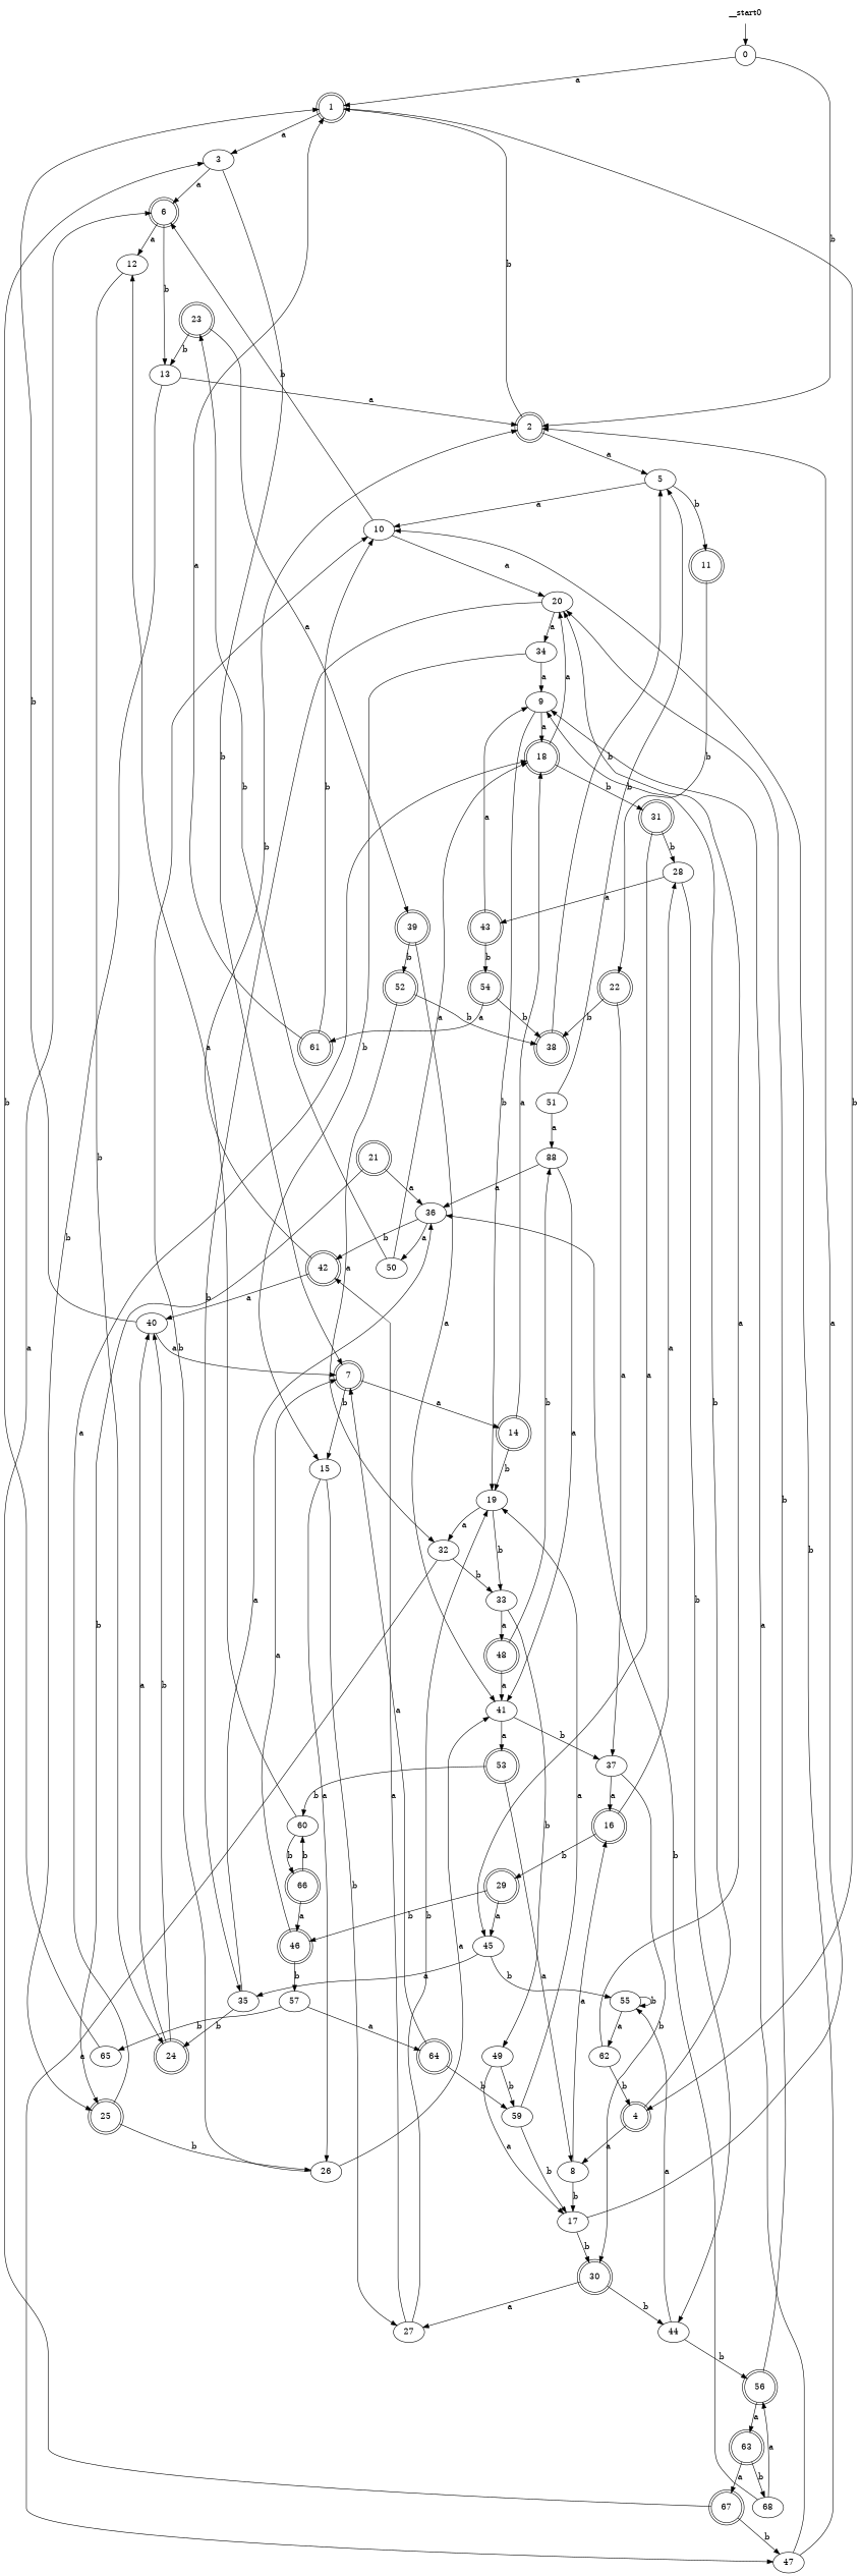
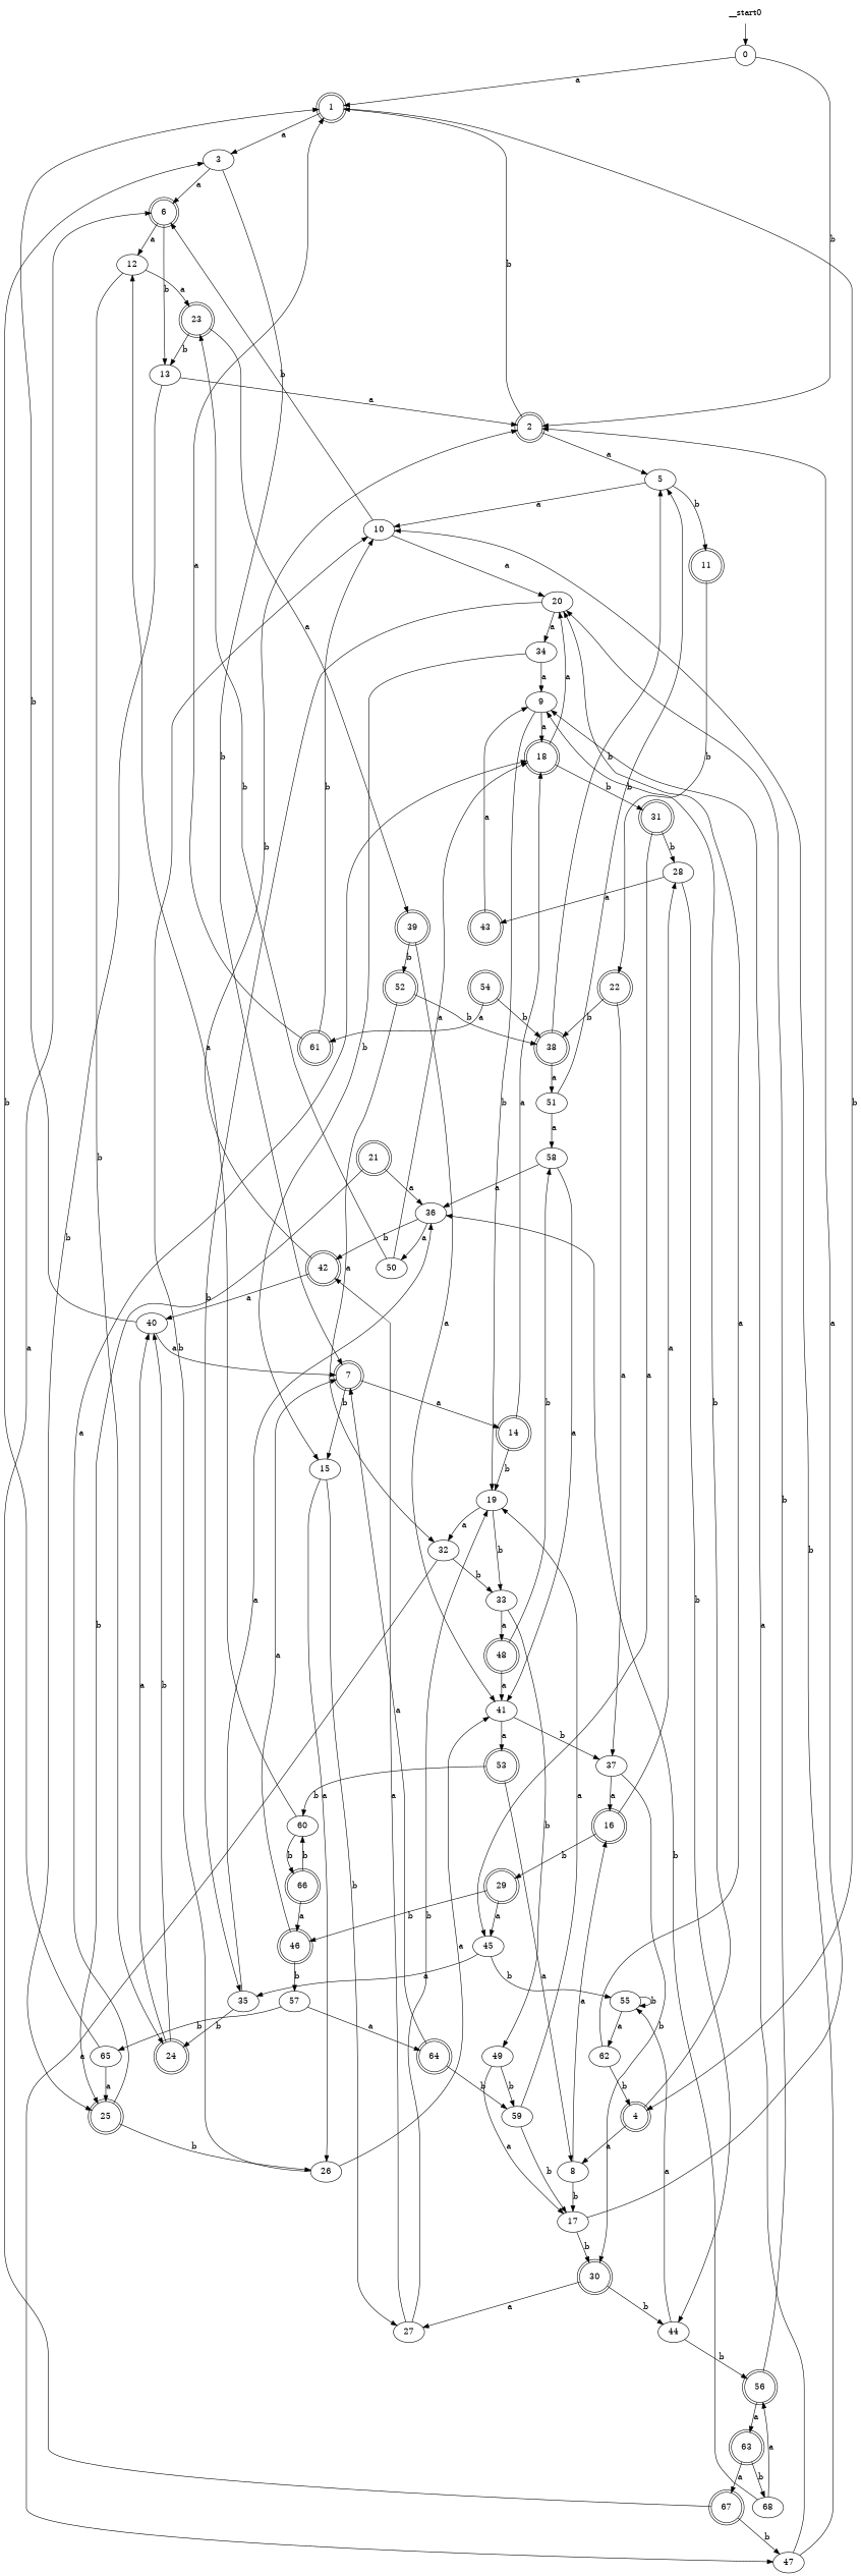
  digraph {
    __start0 [shape=none]
    0 [shape=circle]
    1 [shape=doublecircle]
    2 [shape=doublecircle]
    3
    4 [shape=doublecircle]
    5
    6 [shape=doublecircle]
    7 [shape=doublecircle]
    8
    9
    10
    11 [shape=doublecircle]
    12
    13
    14 [shape=doublecircle]
    15
    16 [shape=doublecircle]
    17
    18 [shape=doublecircle]
    19
    20
    22 [shape=doublecircle]
    23 [shape=doublecircle]
    24 [shape=doublecircle]
    25 [shape=doublecircle]
    26
    27
    28
    29 [shape=doublecircle]
    30 [shape=doublecircle]
    31 [shape=doublecircle]
    32
    33
    34
    35
    21 [shape=doublecircle]
    36
    37
    38 [shape=doublecircle]
    39 [shape=doublecircle]
    40
    41
    42 [shape=doublecircle]
    43 [shape=doublecircle]
    44
    45
    46 [shape=doublecircle]
    47
    48 [shape=doublecircle]
    49
    50
    51
    52 [shape=doublecircle]
    53 [shape=doublecircle]
    54 [shape=doublecircle]
    55
    56 [shape=doublecircle]
    57
-   58 [label=88]
+   58
    59
    60
    61 [shape=doublecircle]
    62
    63 [shape=doublecircle]
    64 [shape=doublecircle]
    65
    66 [shape=doublecircle]
    67 [shape=doublecircle]
    68
    __start0 -> 0
    0 -> 1 [label=a]
    0 -> 2 [label=b]
    1 -> 3 [label=a]
    1 -> 4 [label=b]
    2 -> 1 [label=b]
    2 -> 5 [label=a]
    3 -> 6 [label=a]
    3 -> 7 [label=b]
    4 -> 8 [label=a]
    4 -> 9 [label=b]
    5 -> 10 [label=a]
    5 -> 11 [label=b]
    6 -> 12 [label=a]
    6 -> 13 [label=b]
    7 -> 14 [label=a]
    7 -> 15 [label=b]
    8 -> 16 [label=a]
    8 -> 17 [label=b]
    9 -> 18 [label=a]
    9 -> 19 [label=b]
    10 -> 6 [label=b]
    10 -> 20 [label=a]
    11 -> 22 [label=b]
+   12 -> 23 [label=a]
    12 -> 24 [label=b]
    13 -> 2 [label=a]
    13 -> 25 [label=b]
    14 -> 18 [label=a]
    14 -> 19 [label=b]
    15 -> 26 [label=a]
    15 -> 27 [label=b]
    16 -> 28 [label=a]
    16 -> 29 [label=b]
    17 -> 2 [label=a]
    17 -> 30 [label=b]
    18 -> 20 [label=a]
    18 -> 31 [label=b]
    19 -> 32 [label=a]
    19 -> 33 [label=b]
    20 -> 34 [label=a]
    20 -> 35 [label=b]
    22 -> 37 [label=a]
    22 -> 38 [label=b]
    23 -> 13 [label=b]
    23 -> 39 [label=a]
    24 -> 40 [label=a]
    24 -> 40 [label=b]
    25 -> 18 [label=a]
    25 -> 26 [label=b]
    26 -> 10 [label=b]
    26 -> 41 [label=a]
    27 -> 19 [label=b]
    27 -> 42 [label=a]
    28 -> 43 [label=a]
    28 -> 44 [label=b]
    29 -> 45 [label=a]
    29 -> 46 [label=b]
    30 -> 27 [label=a]
    30 -> 44 [label=b]
    31 -> 28 [label=b]
    31 -> 45 [label=a]
    32 -> 33 [label=b]
    32 -> 47 [label=a]
    33 -> 48 [label=a]
    33 -> 49 [label=b]
    34 -> 9 [label=a]
    34 -> 15 [label=b]
    35 -> 24 [label=b]
    35 -> 36 [label=a]
    21 -> 25 [label=b]
    21 -> 36 [label=a]
    36 -> 42 [label=b]
    36 -> 50 [label=a]
    37 -> 16 [label=a]
    37 -> 30 [label=b]
    38 -> 5 [label=b]
+   38 -> 51 [label=a]
    39 -> 41 [label=a]
    39 -> 52 [label=b]
    40 -> 1 [label=b]
    40 -> 7 [label=a]
    41 -> 37 [label=b]
    41 -> 53 [label=a]
    42 -> 2 [label=b]
    42 -> 40 [label=a]
    43 -> 9 [label=a]
-   43 -> 54 [label=b]
    44 -> 55 [label=a]
    44 -> 56 [label=b]
    45 -> 35 [label=a]
    45 -> 55 [label=b]
    46 -> 7 [label=a]
    46 -> 57 [label=b]
    47 -> 9 [label=a]
    47 -> 10 [label=b]
    48 -> 41 [label=a]
    48 -> 58 [label=b]
    49 -> 17 [label=a]
    49 -> 59 [label=b]
    50 -> 18 [label=a]
    50 -> 23 [label=b]
    51 -> 5 [label=b]
    51 -> 58 [label=a]
    52 -> 32 [label=a]
    52 -> 38 [label=b]
    53 -> 8 [label=a]
    53 -> 60 [label=b]
    54 -> 38 [label=b]
    54 -> 61 [label=a]
    55 -> 55 [label=b]
    55 -> 62 [label=a]
    56 -> 20 [label=b]
    56 -> 63 [label=a]
    57 -> 64 [label=a]
    57 -> 65 [label=b]
    58 -> 36 [label=a]
    58 -> 41 [label=a]
    59 -> 17 [label=b]
    59 -> 19 [label=a]
    60 -> 12 [label=a]
    60 -> 66 [label=b]
    61 -> 1 [label=a]
    61 -> 10 [label=b]
    62 -> 4 [label=b]
    62 -> 20 [label=a]
    63 -> 67 [label=a]
    63 -> 68 [label=b]
    64 -> 7 [label=a]
    64 -> 59 [label=b]
    65 -> 3 [label=b]
+   65 -> 25 [label=a]
    66 -> 46 [label=a]
    66 -> 60 [label=b]
    67 -> 6 [label=a]
    67 -> 47 [label=b]
    68 -> 36 [label=b]
    68 -> 56 [label=a]
  }
